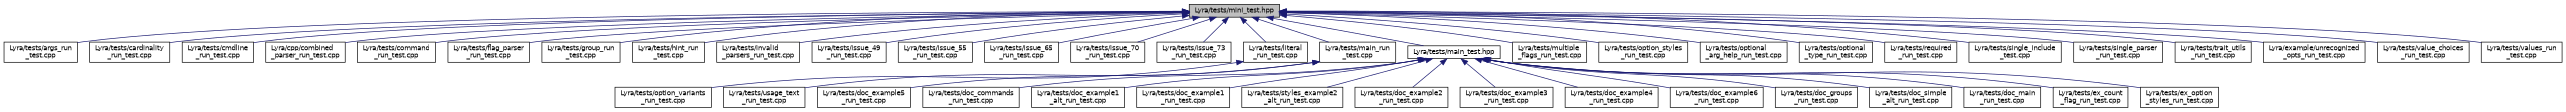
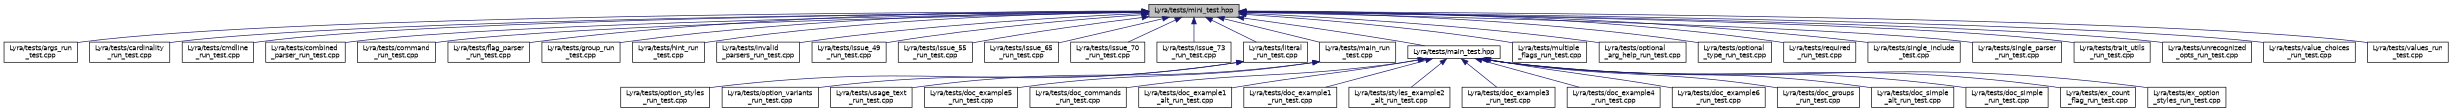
  digraph {
    node [color=black fillcolor=white fontname=Helvetica fontsize=10 shape=record style=filled]
    edge [color=midnightblue dir=back fontname=Helvetica fontsize=10 labelfontname=Helvetica labelfontsize=10 style=solid]
    n1 [fillcolor=grey75 fontcolor=black height=0.2 label="Lyra/tests/mini_test.hpp" width=0.4]
    n2 [height=0.2 label="Lyra/tests/args_run\l_test.cpp" width=0.4]
    n3 [height=0.2 label="Lyra/tests/cardinality\l_run_test.cpp" width=0.4]
    n4 [height=0.2 label="Lyra/tests/cmdline\l_run_test.cpp" width=0.4]
-   n5 [height=0.2 label="Lyra/cpp/combined\l_parser_run_test.cpp" width=0.4]
+   n5 [height=0.2 label="Lyra/tests/combined\l_parser_run_test.cpp" width=0.4]
    n6 [height=0.2 label="Lyra/tests/command\l_run_test.cpp" width=0.4]
    n7 [height=0.2 label="Lyra/tests/flag_parser\l_run_test.cpp" width=0.4]
    n8 [height=0.2 label="Lyra/tests/group_run\l_test.cpp" width=0.4]
    n9 [height=0.2 label="Lyra/tests/hint_run\l_test.cpp" width=0.4]
    n10 [height=0.2 label="Lyra/tests/invalid\l_parsers_run_test.cpp" width=0.4]
    n11 [height=0.2 label="Lyra/tests/issue_49\l_run_test.cpp" width=0.4]
    n12 [height=0.2 label="Lyra/tests/issue_55\l_run_test.cpp" width=0.4]
    n13 [height=0.2 label="Lyra/tests/issue_65\l_run_test.cpp" width=0.4]
    n14 [height=0.2 label="Lyra/tests/issue_70\l_run_test.cpp" width=0.4]
    n15 [height=0.2 label="Lyra/tests/issue_73\l_run_test.cpp" width=0.4]
    n16 [height=0.2 label="Lyra/tests/literal\l_run_test.cpp" width=0.4]
    n17 [height=0.2 label="Lyra/tests/main_run\l_test.cpp" width=0.4]
    n18 [height=0.2 label="Lyra/tests/main_test.hpp" width=0.4]
    n19 [height=0.2 label="Lyra/tests/multiple\l_flags_run_test.cpp" width=0.4]
    n20 [height=0.2 label="Lyra/tests/option_styles\l_run_test.cpp" width=0.4]
    n21 [height=0.2 label="Lyra/tests/optional\l_arg_help_run_test.cpp" width=0.4]
    n22 [height=0.2 label="Lyra/tests/optional\l_type_run_test.cpp" width=0.4]
    n23 [height=0.2 label="Lyra/tests/required\l_run_test.cpp" width=0.4]
    n24 [height=0.2 label="Lyra/tests/single_include\l_test.cpp" width=0.4]
    n25 [height=0.2 label="Lyra/tests/single_parser\l_run_test.cpp" width=0.4]
    n26 [height=0.2 label="Lyra/tests/trait_utils\l_run_test.cpp" width=0.4]
-   n27 [height=0.2 label="Lyra/example/unrecognized\l_opts_run_test.cpp" width=0.4]
+   n27 [height=0.2 label="Lyra/tests/unrecognized\l_opts_run_test.cpp" width=0.4]
    n28 [height=0.2 label="Lyra/tests/value_choices\l_run_test.cpp" width=0.4]
    n29 [height=0.2 label="Lyra/tests/values_run\l_test.cpp" width=0.4]
    n30 [height=0.2 label="Lyra/tests/option_variants\l_run_test.cpp" width=0.4]
    n31 [height=0.2 label="Lyra/tests/usage_text\l_run_test.cpp" width=0.4]
    n32 [height=0.2 label="Lyra/tests/doc_example5\l_run_test.cpp" width=0.4]
    n33 [height=0.2 label="Lyra/tests/doc_commands\l_run_test.cpp" width=0.4]
    n34 [height=0.2 label="Lyra/tests/doc_example1\l_alt_run_test.cpp" width=0.4]
    n35 [height=0.2 label="Lyra/tests/doc_example1\l_run_test.cpp" width=0.4]
    n36 [height=0.2 label="Lyra/tests/styles_example2\l_alt_run_test.cpp" width=0.4]
-   n37 [height=0.2 label="Lyra/tests/doc_example2\l_run_test.cpp" width=0.4]
    n38 [height=0.2 label="Lyra/tests/doc_example3\l_run_test.cpp" width=0.4]
    n39 [height=0.2 label="Lyra/tests/doc_example4\l_run_test.cpp" width=0.4]
    n40 [height=0.2 label="Lyra/tests/doc_example6\l_run_test.cpp" width=0.4]
    n41 [height=0.2 label="Lyra/tests/doc_groups\l_run_test.cpp" width=0.4]
    n42 [height=0.2 label="Lyra/tests/doc_simple\l_alt_run_test.cpp" width=0.4]
-   n43 [height=0.2 label="Lyra/tests/doc_main\l_run_test.cpp" width=0.4]
+   n43 [height=0.2 label="Lyra/tests/doc_simple\l_run_test.cpp" width=0.4]
    n44 [height=0.2 label="Lyra/tests/ex_count\l_flag_run_test.cpp" width=0.4]
    n45 [height=0.2 label="Lyra/tests/ex_option\l_styles_run_test.cpp" width=0.4]
    n1 -> n2
    n1 -> n3
    n1 -> n4
    n1 -> n5
    n1 -> n6
    n1 -> n7
    n1 -> n8
    n1 -> n9
    n1 -> n10
    n1 -> n11
    n1 -> n12
    n1 -> n13
    n1 -> n14
    n1 -> n15
    n1 -> n16
    n1 -> n17
    n1 -> n18
    n1 -> n19
-   n1 -> n20
+   n16 -> n20
    n1 -> n21
    n1 -> n22
    n1 -> n23
    n1 -> n24
    n1 -> n25
    n1 -> n26
    n1 -> n27
    n1 -> n28
    n1 -> n29
    n16 -> n30
    n17 -> n31
    n17 -> n32
    n18 -> n33
    n18 -> n34
    n18 -> n35
    n18 -> n36
-   n18 -> n37
    n18 -> n38
    n18 -> n39
    n18 -> n40
    n18 -> n41
    n18 -> n42
    n18 -> n43
    n18 -> n44
    n18 -> n45
  }
